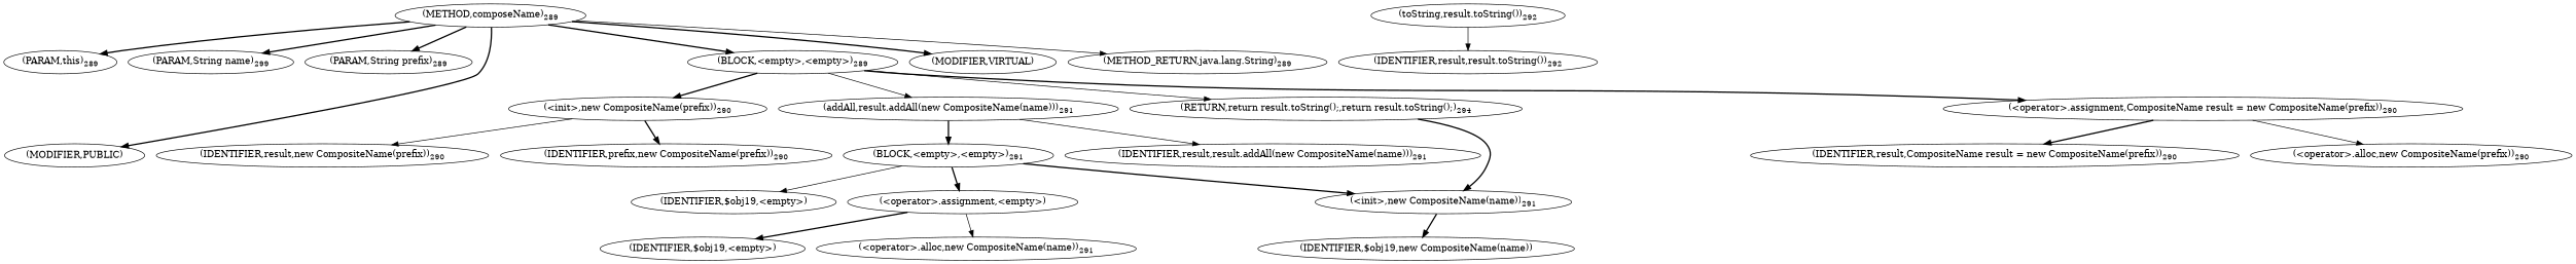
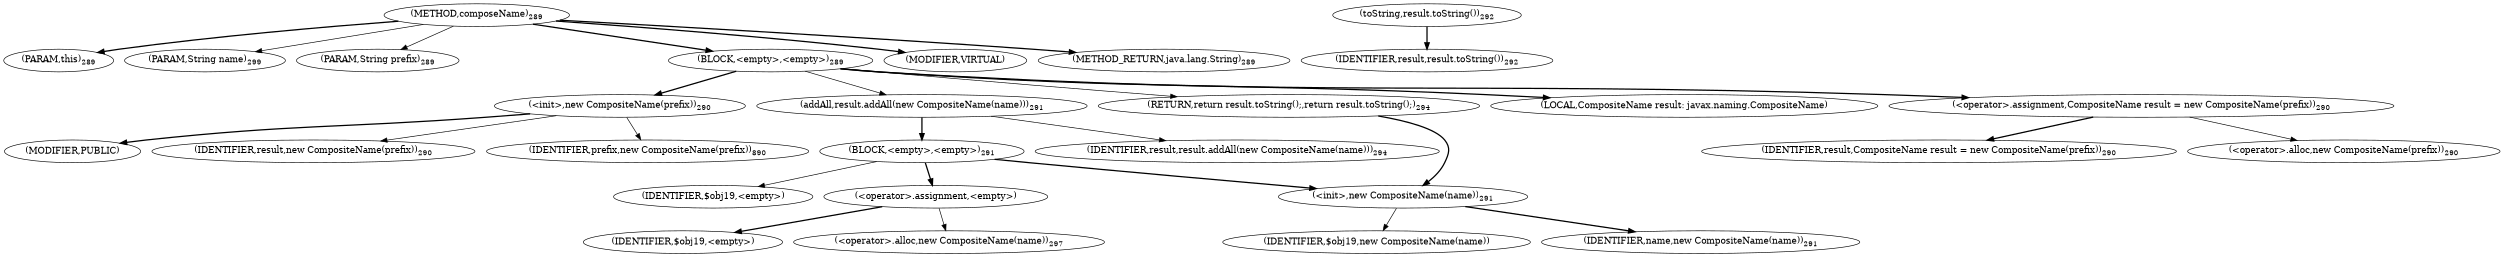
  digraph {
    edge [style=bold]
    n1 [label=<(METHOD,composeName)<SUB>289</SUB>>]
    n2 [label=<(PARAM,this)<SUB>289</SUB>>]
    n3 [label=<(PARAM,String name)<SUB>299</SUB>>]
    n4 [label=<(PARAM,String prefix)<SUB>289</SUB>>]
    n5 [label=<(BLOCK,&lt;empty&gt;,&lt;empty&gt;)<SUB>289</SUB>>]
    n6 [label=<(MODIFIER,PUBLIC)>]
    n7 [label=<(MODIFIER,VIRTUAL)>]
    n8 [label=<(METHOD_RETURN,java.lang.String)<SUB>289</SUB>>]
+   n9 [label=<(LOCAL,CompositeName result: javax.naming.CompositeName)>]
    n10 [label=<(&lt;operator&gt;.assignment,CompositeName result = new CompositeName(prefix))<SUB>290</SUB>>]
    n11 [label=<(&lt;init&gt;,new CompositeName(prefix))<SUB>290</SUB>>]
    n12 [label=<(addAll,result.addAll(new CompositeName(name)))<SUB>291</SUB>>]
    n13 [label=<(RETURN,return result.toString();,return result.toString();)<SUB>294</SUB>>]
    n14 [label=<(IDENTIFIER,result,CompositeName result = new CompositeName(prefix))<SUB>290</SUB>>]
    n15 [label=<(&lt;operator&gt;.alloc,new CompositeName(prefix))<SUB>290</SUB>>]
    n16 [label=<(IDENTIFIER,result,new CompositeName(prefix))<SUB>290</SUB>>]
-   n17 [label=<(IDENTIFIER,prefix,new CompositeName(prefix))<SUB>290</SUB>>]
-   n18 [label=<(IDENTIFIER,result,result.addAll(new CompositeName(name)))<SUB>291</SUB>>]
+   n17 [label=<(IDENTIFIER,prefix,new CompositeName(prefix))<SUB>890</SUB>>]
+   n18 [label=<(IDENTIFIER,result,result.addAll(new CompositeName(name)))<SUB>294</SUB>>]
    n19 [label=<(BLOCK,&lt;empty&gt;,&lt;empty&gt;)<SUB>291</SUB>>]
    n20 [label=<(&lt;init&gt;,new CompositeName(name))<SUB>291</SUB>>]
    n21 [label=<(&lt;operator&gt;.assignment,&lt;empty&gt;)>]
    n22 [label=<(IDENTIFIER,$obj19,&lt;empty&gt;)>]
    n23 [label=<(IDENTIFIER,$obj19,&lt;empty&gt;)>]
-   n24 [label=<(&lt;operator&gt;.alloc,new CompositeName(name))<SUB>291</SUB>>]
+   n24 [label=<(&lt;operator&gt;.alloc,new CompositeName(name))<SUB>297</SUB>>]
    n25 [label=<(IDENTIFIER,$obj19,new CompositeName(name))>]
+   n26 [label=<(IDENTIFIER,name,new CompositeName(name))<SUB>291</SUB>>]
    n27 [label=<(toString,result.toString())<SUB>292</SUB>>]
    n28 [label=<(IDENTIFIER,result,result.toString())<SUB>292</SUB>>]
    n1 -> n2
-   n1 -> n3
-   n1 -> n4
+   n1 -> n3 [style=solid]
+   n1 -> n4 [style=solid]
    n1 -> n5
-   n1 -> n6
+   n11 -> n6
    n1 -> n7
-   n1 -> n8 [style=solid]
+   n1 -> n8
+   n5 -> n9
    n5 -> n10
    n5 -> n11
    n5 -> n12 [style=solid]
    n5 -> n13 [style=solid]
    n10 -> n14
    n10 -> n15 [style=solid]
    n11 -> n16 [style=solid]
-   n11 -> n17
+   n11 -> n17 [style=solid]
    n12 -> n18 [style=solid]
    n12 -> n19
    n13 -> n20
    n19 -> n20
    n19 -> n21
    n19 -> n22 [style=solid]
-   n20 -> n25
+   n20 -> n25 [style=solid]
+   n20 -> n26
    n21 -> n23
    n21 -> n24 [style=solid]
-   n27 -> n28 [style=solid]
+   n27 -> n28
  }
